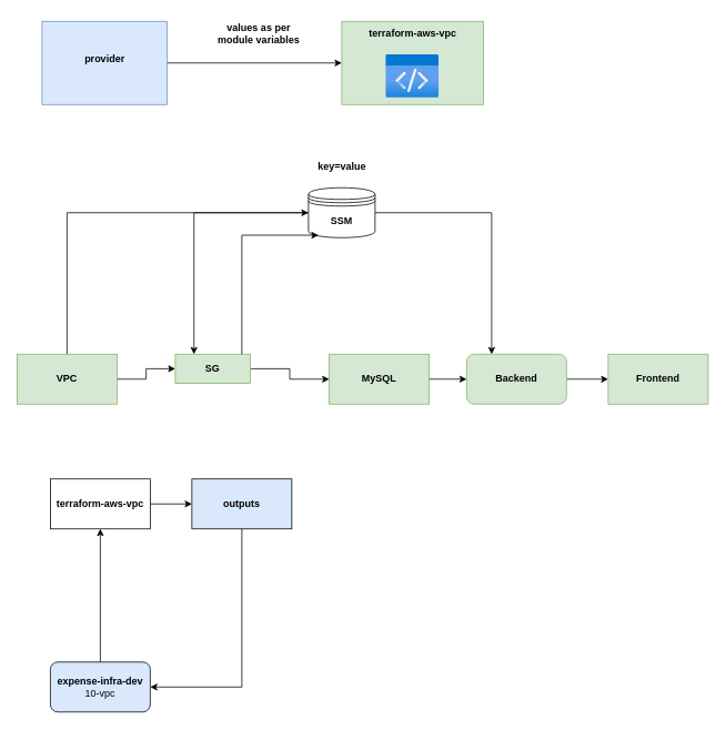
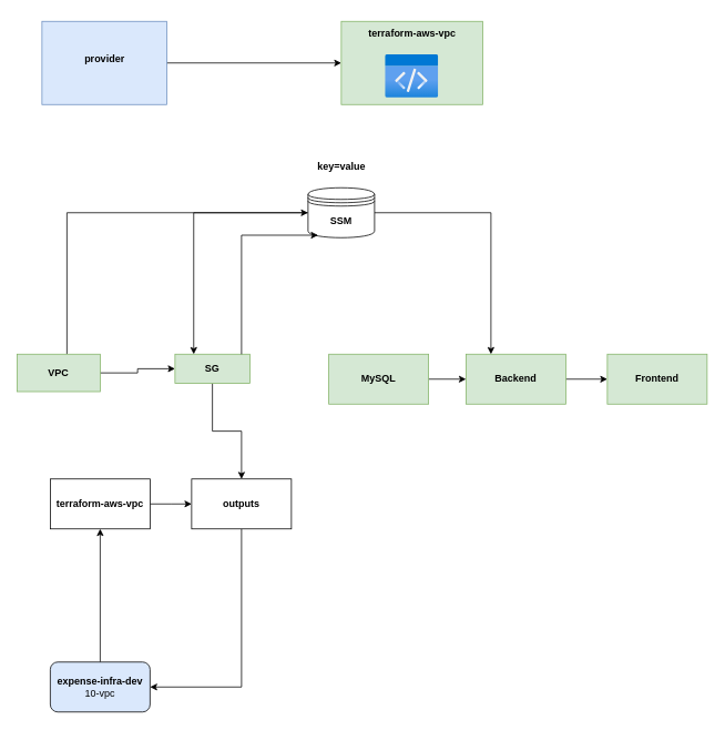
  <mxCell id="0" />
  <mxCell id="1" parent="0" />
  <mxCell id="2" value="" style="rounded=0;whiteSpace=wrap;html=1;fillColor=#d5e8d4;strokeColor=#82b366;" parent="1" vertex="1"><mxGeometry x="410" y="25" width="170" height="100" as="geometry" /></mxCell>
  <mxCell id="3" value="&lt;b&gt;terraform-aws-vpc&lt;/b&gt;" style="text;html=1;align=center;verticalAlign=middle;resizable=0;points=[];autosize=1;strokeColor=none;fillColor=none;" parent="1" vertex="1"><mxGeometry x="430" y="25" width="130" height="30" as="geometry" /></mxCell>
  <mxCell id="4" value="" style="image;aspect=fixed;html=1;points=[];align=center;fontSize=12;image=img/lib/azure2/general/Code.svg;" parent="1" vertex="1"><mxGeometry x="463" y="65" width="64" height="52" as="geometry" /></mxCell>
  <mxCell id="5" style="edgeStyle=orthogonalEdgeStyle;rounded=0;orthogonalLoop=1;jettySize=auto;html=1;entryX=0;entryY=0.5;entryDx=0;entryDy=0;" parent="1" source="6" target="2" edge="1"><mxGeometry relative="1" as="geometry" /></mxCell>
  <mxCell id="6" value="" style="rounded=0;whiteSpace=wrap;html=1;fillColor=#dae8fc;strokeColor=#6c8ebf;" parent="1" vertex="1"><mxGeometry x="50" y="25" width="150" height="100" as="geometry" /></mxCell>
  <mxCell id="7" value="&lt;b&gt;provider&lt;/b&gt;" style="text;html=1;align=center;verticalAlign=middle;resizable=0;points=[];autosize=1;strokeColor=none;fillColor=none;" parent="1" vertex="1"><mxGeometry x="90" y="55" width="70" height="30" as="geometry" /></mxCell>
- <mxCell id="8" value="&lt;b&gt;values as per &lt;br&gt;module variables&lt;/b&gt;" style="text;html=1;align=center;verticalAlign=middle;resizable=0;points=[];autosize=1;strokeColor=none;fillColor=none;" parent="1" vertex="1"><mxGeometry x="250" y="20" width="120" height="40" as="geometry" /></mxCell>
  <mxCell id="9" style="edgeStyle=orthogonalEdgeStyle;rounded=0;orthogonalLoop=1;jettySize=auto;html=1;entryX=0;entryY=0.5;entryDx=0;entryDy=0;" edge="1" parent="1" source="11" target="13"><mxGeometry relative="1" as="geometry" /></mxCell>
  <mxCell id="10" style="edgeStyle=orthogonalEdgeStyle;rounded=0;orthogonalLoop=1;jettySize=auto;html=1;entryX=0;entryY=0.5;entryDx=0;entryDy=0;" edge="1" parent="1" source="11" target="21"><mxGeometry relative="1" as="geometry"><Array as="points"><mxPoint x="80" y="255" /></Array></mxGeometry></mxCell>
- <mxCell id="11" value="&lt;b&gt;VPC&lt;/b&gt;" style="rounded=0;whiteSpace=wrap;html=1;fillColor=#d5e8d4;strokeColor=#82b366;" vertex="1" parent="1"><mxGeometry x="20" y="425" width="120" height="60" as="geometry" /></mxCell>
- <mxCell id="12" style="edgeStyle=orthogonalEdgeStyle;rounded=0;orthogonalLoop=1;jettySize=auto;html=1;entryX=0;entryY=0.5;entryDx=0;entryDy=0;" edge="1" parent="1" source="13" target="15"><mxGeometry relative="1" as="geometry" /></mxCell>
+ <mxCell id="11" value="&lt;b&gt;VPC&lt;/b&gt;" style="rounded=0;whiteSpace=wrap;html=1;fillColor=#d5e8d4;strokeColor=#82b366;" vertex="1" parent="1"><mxGeometry x="20" y="425" width="100" height="45" as="geometry" /></mxCell>
+ <mxCell id="12" style="edgeStyle=orthogonalEdgeStyle;rounded=0;orthogonalLoop=1;jettySize=auto;html=1;" edge="1" parent="1" source="13" target="29"><mxGeometry relative="1" as="geometry" /></mxCell>
  <mxCell id="13" value="&lt;b&gt;SG&lt;/b&gt;" style="rounded=0;whiteSpace=wrap;html=1;fillColor=#d5e8d4;strokeColor=#82b366;" vertex="1" parent="1"><mxGeometry x="210" y="425" width="90" height="35" as="geometry" /></mxCell>
  <mxCell id="14" style="edgeStyle=orthogonalEdgeStyle;rounded=0;orthogonalLoop=1;jettySize=auto;html=1;entryX=0;entryY=0.5;entryDx=0;entryDy=0;" edge="1" parent="1" source="15" target="17"><mxGeometry relative="1" as="geometry" /></mxCell>
  <mxCell id="15" value="&lt;b&gt;MySQL&lt;/b&gt;" style="rounded=0;whiteSpace=wrap;html=1;fillColor=#d5e8d4;strokeColor=#82b366;" vertex="1" parent="1"><mxGeometry x="395" y="425" width="120" height="60" as="geometry" /></mxCell>
  <mxCell id="16" style="edgeStyle=orthogonalEdgeStyle;rounded=0;orthogonalLoop=1;jettySize=auto;html=1;entryX=0;entryY=0.5;entryDx=0;entryDy=0;" edge="1" parent="1" source="17" target="18"><mxGeometry relative="1" as="geometry" /></mxCell>
- <mxCell id="17" value="&lt;b&gt;Backend&lt;/b&gt;" style="whiteSpace=wrap;html=1;fillColor=#d5e8d4;strokeColor=#82b366;rounded=1;" vertex="1" parent="1"><mxGeometry x="560" y="425" width="120" height="60" as="geometry" /></mxCell>
+ <mxCell id="17" value="&lt;b&gt;Backend&lt;/b&gt;" style="rounded=0;whiteSpace=wrap;html=1;fillColor=#d5e8d4;strokeColor=#82b366;" vertex="1" parent="1"><mxGeometry x="560" y="425" width="120" height="60" as="geometry" /></mxCell>
  <mxCell id="18" value="&lt;b&gt;Frontend&lt;/b&gt;" style="rounded=0;whiteSpace=wrap;html=1;fillColor=#d5e8d4;strokeColor=#82b366;" vertex="1" parent="1"><mxGeometry x="730" y="425" width="120" height="60" as="geometry" /></mxCell>
  <mxCell id="19" style="edgeStyle=orthogonalEdgeStyle;rounded=0;orthogonalLoop=1;jettySize=auto;html=1;entryX=0.25;entryY=0;entryDx=0;entryDy=0;" edge="1" parent="1" source="21" target="13"><mxGeometry relative="1" as="geometry" /></mxCell>
  <mxCell id="20" style="edgeStyle=orthogonalEdgeStyle;rounded=0;orthogonalLoop=1;jettySize=auto;html=1;entryX=0.25;entryY=0;entryDx=0;entryDy=0;" edge="1" parent="1" source="21" target="17"><mxGeometry relative="1" as="geometry" /></mxCell>
  <mxCell id="21" value="&lt;b&gt;SSM&lt;/b&gt;" style="shape=datastore;whiteSpace=wrap;html=1;" vertex="1" parent="1"><mxGeometry x="370" y="225" width="80" height="60" as="geometry" /></mxCell>
  <mxCell id="22" style="edgeStyle=orthogonalEdgeStyle;rounded=0;orthogonalLoop=1;jettySize=auto;html=1;entryX=0.15;entryY=0.95;entryDx=0;entryDy=0;entryPerimeter=0;" edge="1" parent="1" source="13" target="21"><mxGeometry relative="1" as="geometry"><Array as="points"><mxPoint x="290" y="282" /></Array></mxGeometry></mxCell>
  <mxCell id="23" value="&lt;b&gt;key=value&lt;/b&gt;" style="text;html=1;align=center;verticalAlign=middle;resizable=0;points=[];autosize=1;strokeColor=none;fillColor=none;" vertex="1" parent="1"><mxGeometry x="370" y="185" width="80" height="30" as="geometry" /></mxCell>
  <mxCell id="24" style="edgeStyle=orthogonalEdgeStyle;rounded=0;orthogonalLoop=1;jettySize=auto;html=1;" edge="1" parent="1" source="25"><mxGeometry relative="1" as="geometry"><mxPoint x="230" y="605" as="targetPoint" /></mxGeometry></mxCell>
  <mxCell id="25" value="&lt;b&gt;terraform-aws-vpc&lt;/b&gt;" style="rounded=0;whiteSpace=wrap;html=1;" vertex="1" parent="1"><mxGeometry x="60" y="575" width="120" height="60" as="geometry" /></mxCell>
  <mxCell id="26" style="edgeStyle=orthogonalEdgeStyle;rounded=0;orthogonalLoop=1;jettySize=auto;html=1;entryX=0.5;entryY=1;entryDx=0;entryDy=0;" edge="1" parent="1" source="27" target="25"><mxGeometry relative="1" as="geometry" /></mxCell>
  <mxCell id="27" value="&lt;b&gt;expense-infra-dev&lt;/b&gt;&lt;div&gt;10-vpc&lt;/div&gt;" style="rounded=1;whiteSpace=wrap;html=1;fillColor=#dae8fc;" vertex="1" parent="1"><mxGeometry x="60" y="795" width="120" height="60" as="geometry" /></mxCell>
  <mxCell id="28" style="edgeStyle=orthogonalEdgeStyle;rounded=0;orthogonalLoop=1;jettySize=auto;html=1;entryX=1;entryY=0.5;entryDx=0;entryDy=0;" edge="1" parent="1" source="29" target="27"><mxGeometry relative="1" as="geometry"><Array as="points"><mxPoint x="290" y="825" /></Array></mxGeometry></mxCell>
- <mxCell id="29" value="&lt;b&gt;outputs&lt;/b&gt;" style="rounded=0;whiteSpace=wrap;html=1;fillColor=#dae8fc;" vertex="1" parent="1"><mxGeometry x="230" y="575" width="120" height="60" as="geometry" /></mxCell>
+ <mxCell id="29" value="&lt;b&gt;outputs&lt;/b&gt;" style="rounded=0;whiteSpace=wrap;html=1;" vertex="1" parent="1"><mxGeometry x="230" y="575" width="120" height="60" as="geometry" /></mxCell>
